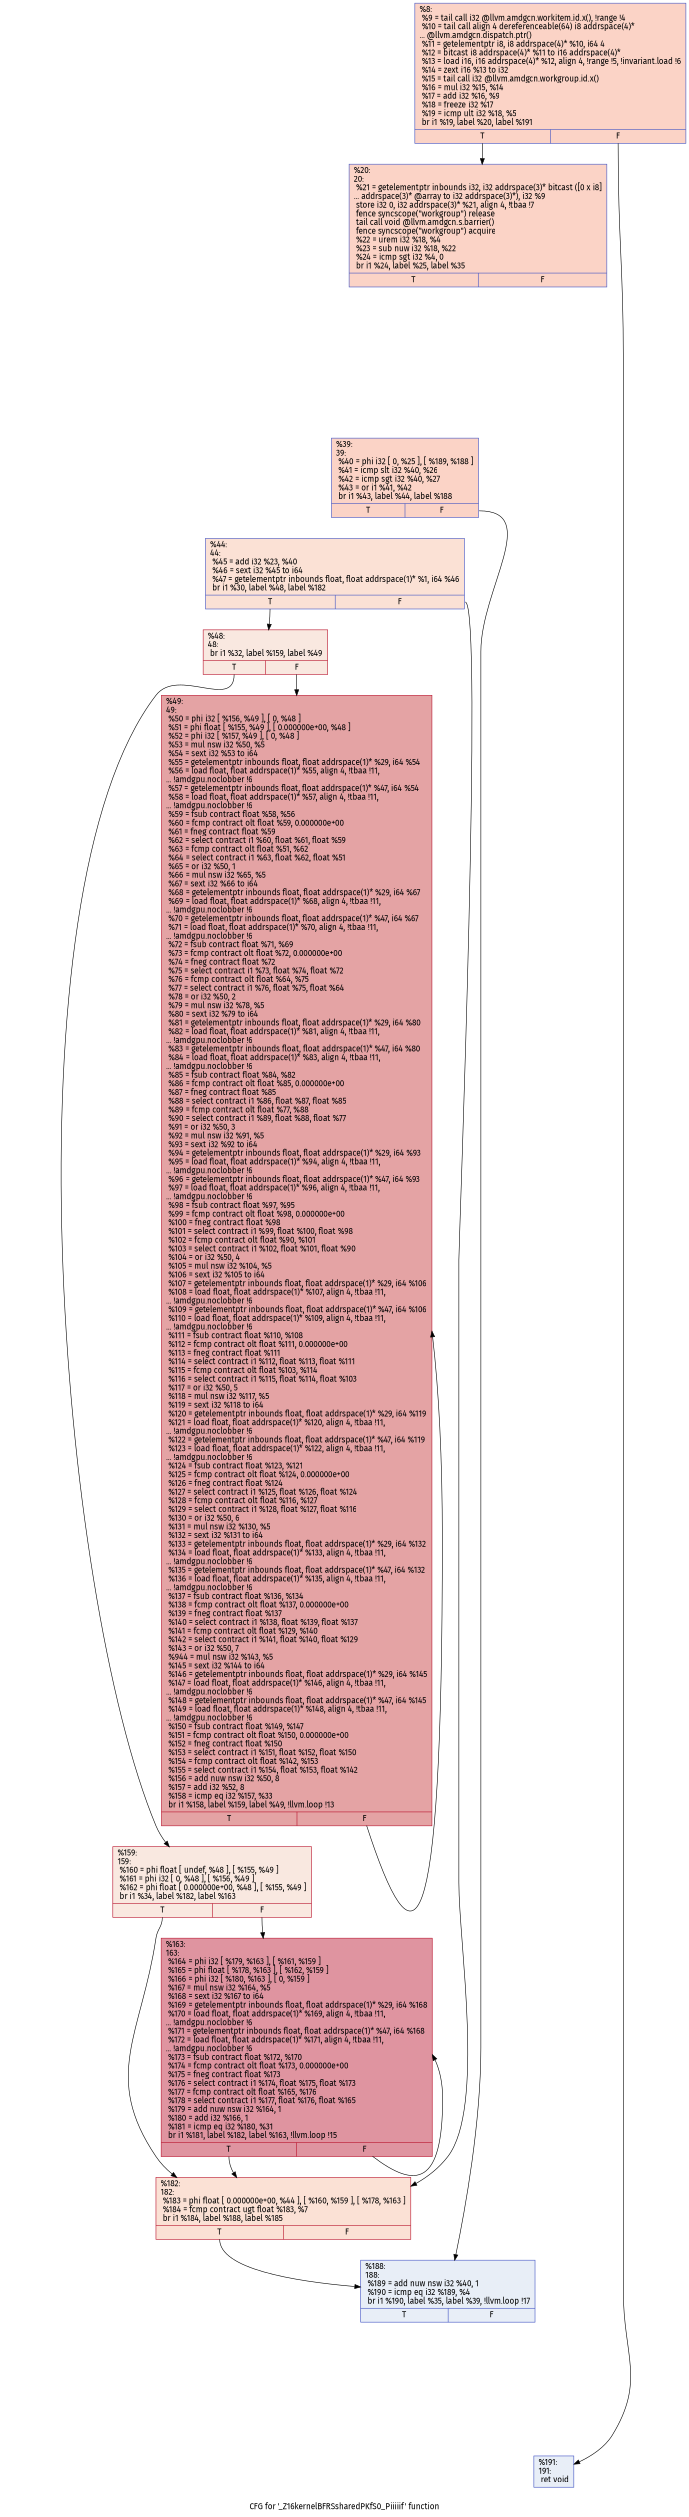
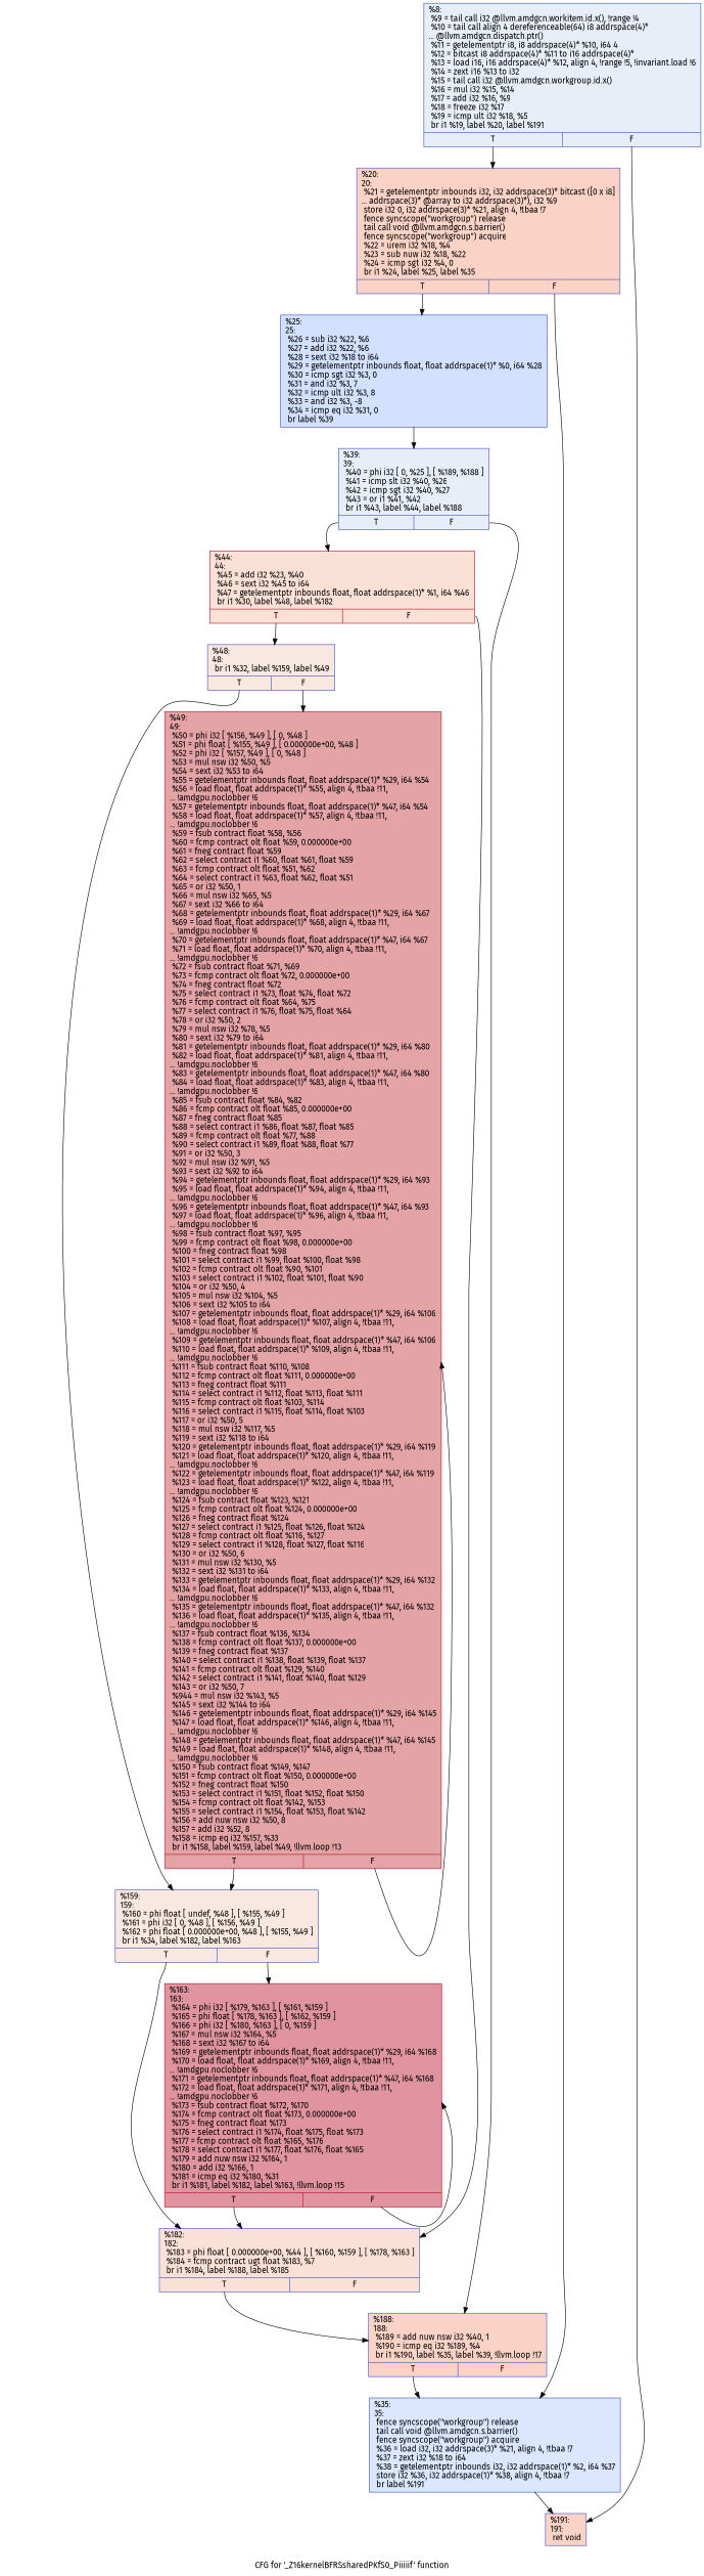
  digraph {
    fontname="Fira Sans"
    label="CFG for '_Z16kernelBFRSsharedPKfS0_Piiiiif' function"
    node [color="#3d50c3ff" fillcolor="#f59c7d70" fontname="Fira Sans" shape=record style=filled]
    edge [fontname="Fira Sans" tailport=s0]
-   n1 [label="{%8:\l  %9 = tail call i32 @llvm.amdgcn.workitem.id.x(), !range !4\l  %10 = tail call align 4 dereferenceable(64) i8 addrspace(4)*\l... @llvm.amdgcn.dispatch.ptr()\l  %11 = getelementptr i8, i8 addrspace(4)* %10, i64 4\l  %12 = bitcast i8 addrspace(4)* %11 to i16 addrspace(4)*\l  %13 = load i16, i16 addrspace(4)* %12, align 4, !range !5, !invariant.load !6\l  %14 = zext i16 %13 to i32\l  %15 = tail call i32 @llvm.amdgcn.workgroup.id.x()\l  %16 = mul i32 %15, %14\l  %17 = add i32 %16, %9\l  %18 = freeze i32 %17\l  %19 = icmp ult i32 %18, %5\l  br i1 %19, label %20, label %191\l|{<s0>T|<s1>F}}"]
+   n1 [fillcolor="#cbd8ee70" label="{%8:\l  %9 = tail call i32 @llvm.amdgcn.workitem.id.x(), !range !4\l  %10 = tail call align 4 dereferenceable(64) i8 addrspace(4)*\l... @llvm.amdgcn.dispatch.ptr()\l  %11 = getelementptr i8, i8 addrspace(4)* %10, i64 4\l  %12 = bitcast i8 addrspace(4)* %11 to i16 addrspace(4)*\l  %13 = load i16, i16 addrspace(4)* %12, align 4, !range !5, !invariant.load !6\l  %14 = zext i16 %13 to i32\l  %15 = tail call i32 @llvm.amdgcn.workgroup.id.x()\l  %16 = mul i32 %15, %14\l  %17 = add i32 %16, %9\l  %18 = freeze i32 %17\l  %19 = icmp ult i32 %18, %5\l  br i1 %19, label %20, label %191\l|{<s0>T|<s1>F}}"]
    n2 [label="{%20:\l20:                                               \l  %21 = getelementptr inbounds i32, i32 addrspace(3)* bitcast ([0 x i8]\l... addrspace(3)* @array to i32 addrspace(3)*), i32 %9\l  store i32 0, i32 addrspace(3)* %21, align 4, !tbaa !7\l  fence syncscope(\"workgroup\") release\l  tail call void @llvm.amdgcn.s.barrier()\l  fence syncscope(\"workgroup\") acquire\l  %22 = urem i32 %18, %4\l  %23 = sub nuw i32 %18, %22\l  %24 = icmp sgt i32 %4, 0\l  br i1 %24, label %25, label %35\l|{<s0>T|<s1>F}}"]
-   n3 [fillcolor="#cbd8ee70" label="{%191:\l191:                                              \l  ret void\l}"]
-   n6 [label="{%39:\l39:                                               \l  %40 = phi i32 [ 0, %25 ], [ %189, %188 ]\l  %41 = icmp slt i32 %40, %26\l  %42 = icmp sgt i32 %40, %27\l  %43 = or i1 %41, %42\l  br i1 %43, label %44, label %188\l|{<s0>T|<s1>F}}"]
-   n7 [fillcolor="#f7bca170" label="{%44:\l44:                                               \l  %45 = add i32 %23, %40\l  %46 = sext i32 %45 to i64\l  %47 = getelementptr inbounds float, float addrspace(1)* %1, i64 %46\l  br i1 %30, label %48, label %182\l|{<s0>T|<s1>F}}"]
-   n8 [fillcolor="#cbd8ee70" label="{%188:\l188:                                              \l  %189 = add nuw nsw i32 %40, 1\l  %190 = icmp eq i32 %189, %4\l  br i1 %190, label %35, label %39, !llvm.loop !17\l|{<s0>T|<s1>F}}"]
-   n9 [color="#b70d28ff" fillcolor="#f1ccb870" label="{%48:\l48:                                               \l  br i1 %32, label %159, label %49\l|{<s0>T|<s1>F}}"]
-   n10 [color="#b70d28ff" fillcolor="#f7bca170" label="{%182:\l182:                                              \l  %183 = phi float [ 0.000000e+00, %44 ], [ %160, %159 ], [ %178, %163 ]\l  %184 = fcmp contract ugt float %183, %7\l  br i1 %184, label %188, label %185\l|{<s0>T|<s1>F}}"]
-   n11 [color="#b70d28ff" fillcolor="#f1ccb870" label="{%159:\l159:                                              \l  %160 = phi float [ undef, %48 ], [ %155, %49 ]\l  %161 = phi i32 [ 0, %48 ], [ %156, %49 ]\l  %162 = phi float [ 0.000000e+00, %48 ], [ %155, %49 ]\l  br i1 %34, label %182, label %163\l|{<s0>T|<s1>F}}"]
+   n3 [label="{%191:\l191:                                              \l  ret void\l}"]
+   n4 [fillcolor="#9abbff70" label="{%25:\l25:                                               \l  %26 = sub i32 %22, %6\l  %27 = add i32 %22, %6\l  %28 = sext i32 %18 to i64\l  %29 = getelementptr inbounds float, float addrspace(1)* %0, i64 %28\l  %30 = icmp sgt i32 %3, 0\l  %31 = and i32 %3, 7\l  %32 = icmp ult i32 %3, 8\l  %33 = and i32 %3, -8\l  %34 = icmp eq i32 %31, 0\l  br label %39\l}"]
+   n5 [fillcolor="#abc8fd70" label="{%35:\l35:                                               \l  fence syncscope(\"workgroup\") release\l  tail call void @llvm.amdgcn.s.barrier()\l  fence syncscope(\"workgroup\") acquire\l  %36 = load i32, i32 addrspace(3)* %21, align 4, !tbaa !7\l  %37 = zext i32 %18 to i64\l  %38 = getelementptr inbounds i32, i32 addrspace(1)* %2, i64 %37\l  store i32 %36, i32 addrspace(1)* %38, align 4, !tbaa !7\l  br label %191\l}"]
+   n6 [fillcolor="#cbd8ee70" label="{%39:\l39:                                               \l  %40 = phi i32 [ 0, %25 ], [ %189, %188 ]\l  %41 = icmp slt i32 %40, %26\l  %42 = icmp sgt i32 %40, %27\l  %43 = or i1 %41, %42\l  br i1 %43, label %44, label %188\l|{<s0>T|<s1>F}}"]
+   n7 [color="#b70d28ff" fillcolor="#f7bca170" label="{%44:\l44:                                               \l  %45 = add i32 %23, %40\l  %46 = sext i32 %45 to i64\l  %47 = getelementptr inbounds float, float addrspace(1)* %1, i64 %46\l  br i1 %30, label %48, label %182\l|{<s0>T|<s1>F}}"]
+   n8 [label="{%188:\l188:                                              \l  %189 = add nuw nsw i32 %40, 1\l  %190 = icmp eq i32 %189, %4\l  br i1 %190, label %35, label %39, !llvm.loop !17\l|{<s0>T|<s1>F}}"]
+   n9 [fillcolor="#f1ccb870" label="{%48:\l48:                                               \l  br i1 %32, label %159, label %49\l|{<s0>T|<s1>F}}"]
+   n10 [fillcolor="#f7bca170" label="{%182:\l182:                                              \l  %183 = phi float [ 0.000000e+00, %44 ], [ %160, %159 ], [ %178, %163 ]\l  %184 = fcmp contract ugt float %183, %7\l  br i1 %184, label %188, label %185\l|{<s0>T|<s1>F}}"]
+   n11 [fillcolor="#f1ccb870" label="{%159:\l159:                                              \l  %160 = phi float [ undef, %48 ], [ %155, %49 ]\l  %161 = phi i32 [ 0, %48 ], [ %156, %49 ]\l  %162 = phi float [ 0.000000e+00, %48 ], [ %155, %49 ]\l  br i1 %34, label %182, label %163\l|{<s0>T|<s1>F}}"]
    n12 [color="#b70d28ff" fillcolor="#c32e3170" label="{%49:\l49:                                               \l  %50 = phi i32 [ %156, %49 ], [ 0, %48 ]\l  %51 = phi float [ %155, %49 ], [ 0.000000e+00, %48 ]\l  %52 = phi i32 [ %157, %49 ], [ 0, %48 ]\l  %53 = mul nsw i32 %50, %5\l  %54 = sext i32 %53 to i64\l  %55 = getelementptr inbounds float, float addrspace(1)* %29, i64 %54\l  %56 = load float, float addrspace(1)* %55, align 4, !tbaa !11,\l... !amdgpu.noclobber !6\l  %57 = getelementptr inbounds float, float addrspace(1)* %47, i64 %54\l  %58 = load float, float addrspace(1)* %57, align 4, !tbaa !11,\l... !amdgpu.noclobber !6\l  %59 = fsub contract float %58, %56\l  %60 = fcmp contract olt float %59, 0.000000e+00\l  %61 = fneg contract float %59\l  %62 = select contract i1 %60, float %61, float %59\l  %63 = fcmp contract olt float %51, %62\l  %64 = select contract i1 %63, float %62, float %51\l  %65 = or i32 %50, 1\l  %66 = mul nsw i32 %65, %5\l  %67 = sext i32 %66 to i64\l  %68 = getelementptr inbounds float, float addrspace(1)* %29, i64 %67\l  %69 = load float, float addrspace(1)* %68, align 4, !tbaa !11,\l... !amdgpu.noclobber !6\l  %70 = getelementptr inbounds float, float addrspace(1)* %47, i64 %67\l  %71 = load float, float addrspace(1)* %70, align 4, !tbaa !11,\l... !amdgpu.noclobber !6\l  %72 = fsub contract float %71, %69\l  %73 = fcmp contract olt float %72, 0.000000e+00\l  %74 = fneg contract float %72\l  %75 = select contract i1 %73, float %74, float %72\l  %76 = fcmp contract olt float %64, %75\l  %77 = select contract i1 %76, float %75, float %64\l  %78 = or i32 %50, 2\l  %79 = mul nsw i32 %78, %5\l  %80 = sext i32 %79 to i64\l  %81 = getelementptr inbounds float, float addrspace(1)* %29, i64 %80\l  %82 = load float, float addrspace(1)* %81, align 4, !tbaa !11,\l... !amdgpu.noclobber !6\l  %83 = getelementptr inbounds float, float addrspace(1)* %47, i64 %80\l  %84 = load float, float addrspace(1)* %83, align 4, !tbaa !11,\l... !amdgpu.noclobber !6\l  %85 = fsub contract float %84, %82\l  %86 = fcmp contract olt float %85, 0.000000e+00\l  %87 = fneg contract float %85\l  %88 = select contract i1 %86, float %87, float %85\l  %89 = fcmp contract olt float %77, %88\l  %90 = select contract i1 %89, float %88, float %77\l  %91 = or i32 %50, 3\l  %92 = mul nsw i32 %91, %5\l  %93 = sext i32 %92 to i64\l  %94 = getelementptr inbounds float, float addrspace(1)* %29, i64 %93\l  %95 = load float, float addrspace(1)* %94, align 4, !tbaa !11,\l... !amdgpu.noclobber !6\l  %96 = getelementptr inbounds float, float addrspace(1)* %47, i64 %93\l  %97 = load float, float addrspace(1)* %96, align 4, !tbaa !11,\l... !amdgpu.noclobber !6\l  %98 = fsub contract float %97, %95\l  %99 = fcmp contract olt float %98, 0.000000e+00\l  %100 = fneg contract float %98\l  %101 = select contract i1 %99, float %100, float %98\l  %102 = fcmp contract olt float %90, %101\l  %103 = select contract i1 %102, float %101, float %90\l  %104 = or i32 %50, 4\l  %105 = mul nsw i32 %104, %5\l  %106 = sext i32 %105 to i64\l  %107 = getelementptr inbounds float, float addrspace(1)* %29, i64 %106\l  %108 = load float, float addrspace(1)* %107, align 4, !tbaa !11,\l... !amdgpu.noclobber !6\l  %109 = getelementptr inbounds float, float addrspace(1)* %47, i64 %106\l  %110 = load float, float addrspace(1)* %109, align 4, !tbaa !11,\l... !amdgpu.noclobber !6\l  %111 = fsub contract float %110, %108\l  %112 = fcmp contract olt float %111, 0.000000e+00\l  %113 = fneg contract float %111\l  %114 = select contract i1 %112, float %113, float %111\l  %115 = fcmp contract olt float %103, %114\l  %116 = select contract i1 %115, float %114, float %103\l  %117 = or i32 %50, 5\l  %118 = mul nsw i32 %117, %5\l  %119 = sext i32 %118 to i64\l  %120 = getelementptr inbounds float, float addrspace(1)* %29, i64 %119\l  %121 = load float, float addrspace(1)* %120, align 4, !tbaa !11,\l... !amdgpu.noclobber !6\l  %122 = getelementptr inbounds float, float addrspace(1)* %47, i64 %119\l  %123 = load float, float addrspace(1)* %122, align 4, !tbaa !11,\l... !amdgpu.noclobber !6\l  %124 = fsub contract float %123, %121\l  %125 = fcmp contract olt float %124, 0.000000e+00\l  %126 = fneg contract float %124\l  %127 = select contract i1 %125, float %126, float %124\l  %128 = fcmp contract olt float %116, %127\l  %129 = select contract i1 %128, float %127, float %116\l  %130 = or i32 %50, 6\l  %131 = mul nsw i32 %130, %5\l  %132 = sext i32 %131 to i64\l  %133 = getelementptr inbounds float, float addrspace(1)* %29, i64 %132\l  %134 = load float, float addrspace(1)* %133, align 4, !tbaa !11,\l... !amdgpu.noclobber !6\l  %135 = getelementptr inbounds float, float addrspace(1)* %47, i64 %132\l  %136 = load float, float addrspace(1)* %135, align 4, !tbaa !11,\l... !amdgpu.noclobber !6\l  %137 = fsub contract float %136, %134\l  %138 = fcmp contract olt float %137, 0.000000e+00\l  %139 = fneg contract float %137\l  %140 = select contract i1 %138, float %139, float %137\l  %141 = fcmp contract olt float %129, %140\l  %142 = select contract i1 %141, float %140, float %129\l  %143 = or i32 %50, 7\l  %944 = mul nsw i32 %143, %5\l  %145 = sext i32 %144 to i64\l  %146 = getelementptr inbounds float, float addrspace(1)* %29, i64 %145\l  %147 = load float, float addrspace(1)* %146, align 4, !tbaa !11,\l... !amdgpu.noclobber !6\l  %148 = getelementptr inbounds float, float addrspace(1)* %47, i64 %145\l  %149 = load float, float addrspace(1)* %148, align 4, !tbaa !11,\l... !amdgpu.noclobber !6\l  %150 = fsub contract float %149, %147\l  %151 = fcmp contract olt float %150, 0.000000e+00\l  %152 = fneg contract float %150\l  %153 = select contract i1 %151, float %152, float %150\l  %154 = fcmp contract olt float %142, %153\l  %155 = select contract i1 %154, float %153, float %142\l  %156 = add nuw nsw i32 %50, 8\l  %157 = add i32 %52, 8\l  %158 = icmp eq i32 %157, %33\l  br i1 %158, label %159, label %49, !llvm.loop !13\l|{<s0>T|<s1>F}}"]
    n13 [color="#b70d28ff" fillcolor="#b70d2870" label="{%163:\l163:                                              \l  %164 = phi i32 [ %179, %163 ], [ %161, %159 ]\l  %165 = phi float [ %178, %163 ], [ %162, %159 ]\l  %166 = phi i32 [ %180, %163 ], [ 0, %159 ]\l  %167 = mul nsw i32 %164, %5\l  %168 = sext i32 %167 to i64\l  %169 = getelementptr inbounds float, float addrspace(1)* %29, i64 %168\l  %170 = load float, float addrspace(1)* %169, align 4, !tbaa !11,\l... !amdgpu.noclobber !6\l  %171 = getelementptr inbounds float, float addrspace(1)* %47, i64 %168\l  %172 = load float, float addrspace(1)* %171, align 4, !tbaa !11,\l... !amdgpu.noclobber !6\l  %173 = fsub contract float %172, %170\l  %174 = fcmp contract olt float %173, 0.000000e+00\l  %175 = fneg contract float %173\l  %176 = select contract i1 %174, float %175, float %173\l  %177 = fcmp contract olt float %165, %176\l  %178 = select contract i1 %177, float %176, float %165\l  %179 = add nuw nsw i32 %164, 1\l  %180 = add i32 %166, 1\l  %181 = icmp eq i32 %180, %31\l  br i1 %181, label %182, label %163, !llvm.loop !15\l|{<s0>T|<s1>F}}"]
    n1 -> n2
    n1 -> n3 [tailport=s1]
+   n2 -> n4
+   n2 -> n5 [tailport=s1]
+   n4 -> n6
+   n5 -> n3
+   n6 -> n7
    n6 -> n8 [tailport=s1]
    n7 -> n9
    n7 -> n10 [tailport=s1]
+   n8 -> n5
    n9 -> n11
    n9 -> n12 [tailport=s1]
    n10 -> n8
    n11 -> n10
    n11 -> n13 [tailport=s1]
+   n12 -> n11
    n12 -> n12 [tailport=s1]
    n13 -> n10
    n13 -> n13 [tailport=s1]
  }
